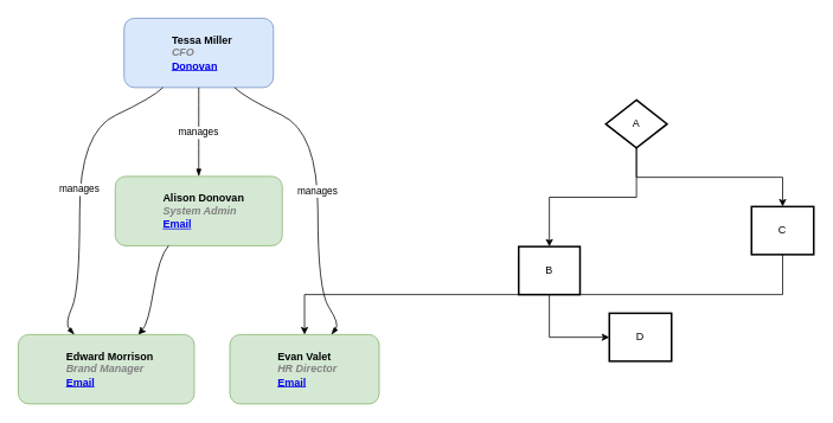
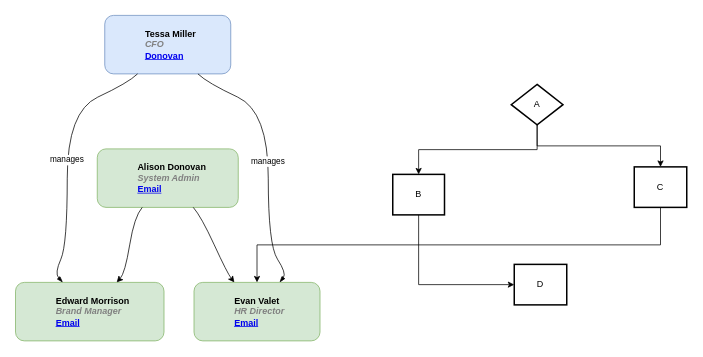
  <mxCell id="0" />
  <mxCell id="1" parent="0" />
  <mxCell id="2" value="Tessa Miller&lt;br&gt;&lt;i style=&quot;color: gray&quot;&gt;CFO&lt;/i&gt;&lt;br&gt;&lt;a href=&quot;mailto:me@example.com&quot;&gt;Donovan&lt;/a&gt;" style="label;image=https://cdn3.iconfinder.com/data/icons/user-avatars-1/512/users-3-128.png;whiteSpace=wrap;html=1;rounded=1;fillColor=#dae8fc;strokeColor=#6c8ebf;" parent="1" vertex="1"><mxGeometry x="139" y="20" width="168" height="78" as="geometry" /></mxCell>
  <mxCell id="3" value="Edward Morrison&lt;br&gt;&lt;i style=&quot;color: gray&quot;&gt;Brand Manager&lt;/i&gt;&lt;br&gt;&lt;a href=&quot;mailto:me@example.com&quot;&gt;Email&lt;/a&gt;" style="label;image=https://cdn3.iconfinder.com/data/icons/user-avatars-1/512/users-10-3-128.png;whiteSpace=wrap;html=1;rounded=1;fillColor=#d5e8d4;strokeColor=#82b366;" parent="1" vertex="1"><mxGeometry x="20" y="376" width="198" height="78" as="geometry" /></mxCell>
  <mxCell id="4" value="Alison Donovan&lt;br&gt;&lt;i style=&quot;color: gray&quot;&gt;System Admin&lt;/i&gt;&lt;br&gt;&lt;a href=&quot;mailto:me@example.com&quot;&gt;Email&lt;/a&gt;" style="label;image=https://cdn3.iconfinder.com/data/icons/user-avatars-1/512/users-2-128.png;whiteSpace=wrap;html=1;rounded=1;fillColor=#d5e8d4;strokeColor=#82b366;" parent="1" vertex="1"><mxGeometry x="129" y="198" width="188" height="78" as="geometry" /></mxCell>
  <mxCell id="5" value="Evan Valet&lt;br&gt;&lt;i style=&quot;color: gray&quot;&gt;HR Director&lt;/i&gt;&lt;br&gt;&lt;a href=&quot;mailto:me@example.com&quot;&gt;Email&lt;/a&gt;" style="label;image=https://cdn3.iconfinder.com/data/icons/user-avatars-1/512/users-9-2-128.png;whiteSpace=wrap;html=1;rounded=1;fillColor=#d5e8d4;strokeColor=#82b366;" parent="1" vertex="1"><mxGeometry x="258" y="376" width="168" height="78" as="geometry" /></mxCell>
  <mxCell id="6" value="manages" style="curved=1;endArrow=blockThin;endFill=1;fontSize=11;" parent="1" source="2" target="3" edge="1"><mxGeometry relative="1" as="geometry"><Array as="points"><mxPoint x="170.333" y="110" /><mxPoint x="89" y="148" /><mxPoint x="89" y="326" /><mxPoint x="72" y="364" /></Array></mxGeometry></mxCell>
- <mxCell id="7" value="manages" style="curved=1;endArrow=blockThin;endFill=1;fontSize=11;" parent="1" source="2" target="4" edge="1"><mxGeometry relative="1" as="geometry"><Array as="points"><mxPoint x="223" y="112" /><mxPoint x="223" y="186" /></Array></mxGeometry></mxCell>
  <mxCell id="8" value="manages" style="curved=1;endArrow=blockThin;endFill=1;fontSize=11;" parent="1" source="2" target="5" edge="1"><mxGeometry relative="1" as="geometry"><Array as="points"><mxPoint x="275.667" y="110" /><mxPoint x="357" y="148" /><mxPoint x="357" y="326" /><mxPoint x="381.5" y="364" /></Array></mxGeometry></mxCell>
  <mxCell id="9" value="" style="curved=1;fontSize=11;" parent="1" source="4" target="3" edge="1"><mxGeometry relative="1" as="geometry"><Array as="points"><mxPoint x="178.5" y="288" /><mxPoint x="166" y="364" /></Array></mxGeometry></mxCell>
+ <mxCell id="10" value="" style="curved=1;fontSize=11;" parent="1" source="4" target="5" edge="1"><mxGeometry relative="1" as="geometry"><Array as="points"><mxPoint x="267.5" y="288" /><mxPoint x="302.5" y="364" /></Array></mxGeometry></mxCell>
  <mxCell id="11" style="edgeStyle=orthogonalEdgeStyle;rounded=0;orthogonalLoop=1;jettySize=auto;html=1;exitX=0.5;exitY=1;exitDx=0;exitDy=0;" parent="1" source="13" target="17" edge="1"><mxGeometry relative="1" as="geometry" /></mxCell>
  <mxCell id="12" style="edgeStyle=orthogonalEdgeStyle;rounded=0;orthogonalLoop=1;jettySize=auto;html=1;exitX=0.5;exitY=1;exitDx=0;exitDy=0;entryX=0.5;entryY=0;entryDx=0;entryDy=0;" parent="1" source="13" target="15" edge="1"><mxGeometry relative="1" as="geometry" /></mxCell>
  <mxCell id="13" value="A" style="rhombus;whiteSpace=wrap;strokeWidth=2;" parent="1" vertex="1"><mxGeometry x="681" y="112" width="69" height="54" as="geometry" /></mxCell>
  <mxCell id="14" style="edgeStyle=orthogonalEdgeStyle;rounded=0;orthogonalLoop=1;jettySize=auto;html=1;exitX=0.5;exitY=1;exitDx=0;exitDy=0;entryX=0;entryY=0.5;entryDx=0;entryDy=0;" parent="1" source="15" target="18" edge="1"><mxGeometry relative="1" as="geometry" /></mxCell>
- <mxCell id="15" value="B" style="whiteSpace=wrap;strokeWidth=2;" parent="1" vertex="1"><mxGeometry x="583" y="277" width="69" height="54" as="geometry" /></mxCell>
+ <mxCell id="15" value="B" style="whiteSpace=wrap;strokeWidth=2;" parent="1" vertex="1"><mxGeometry x="523" y="232" width="69" height="54" as="geometry" /></mxCell>
  <mxCell id="16" style="edgeStyle=orthogonalEdgeStyle;rounded=0;orthogonalLoop=1;jettySize=auto;html=1;exitX=0.5;exitY=1;exitDx=0;exitDy=0;" parent="1" source="17" target="5" edge="1"><mxGeometry relative="1" as="geometry" /></mxCell>
- <mxCell id="17" value="C" style="whiteSpace=wrap;strokeWidth=2;" parent="1" vertex="1"><mxGeometry x="845" y="232" width="70" height="54" as="geometry" /></mxCell>
+ <mxCell id="17" value="C" style="whiteSpace=wrap;strokeWidth=2;" parent="1" vertex="1"><mxGeometry x="845" y="222" width="70" height="54" as="geometry" /></mxCell>
  <mxCell id="18" value="D" style="whiteSpace=wrap;strokeWidth=2;" parent="1" vertex="1"><mxGeometry x="685" y="352" width="70" height="54" as="geometry" /></mxCell>
